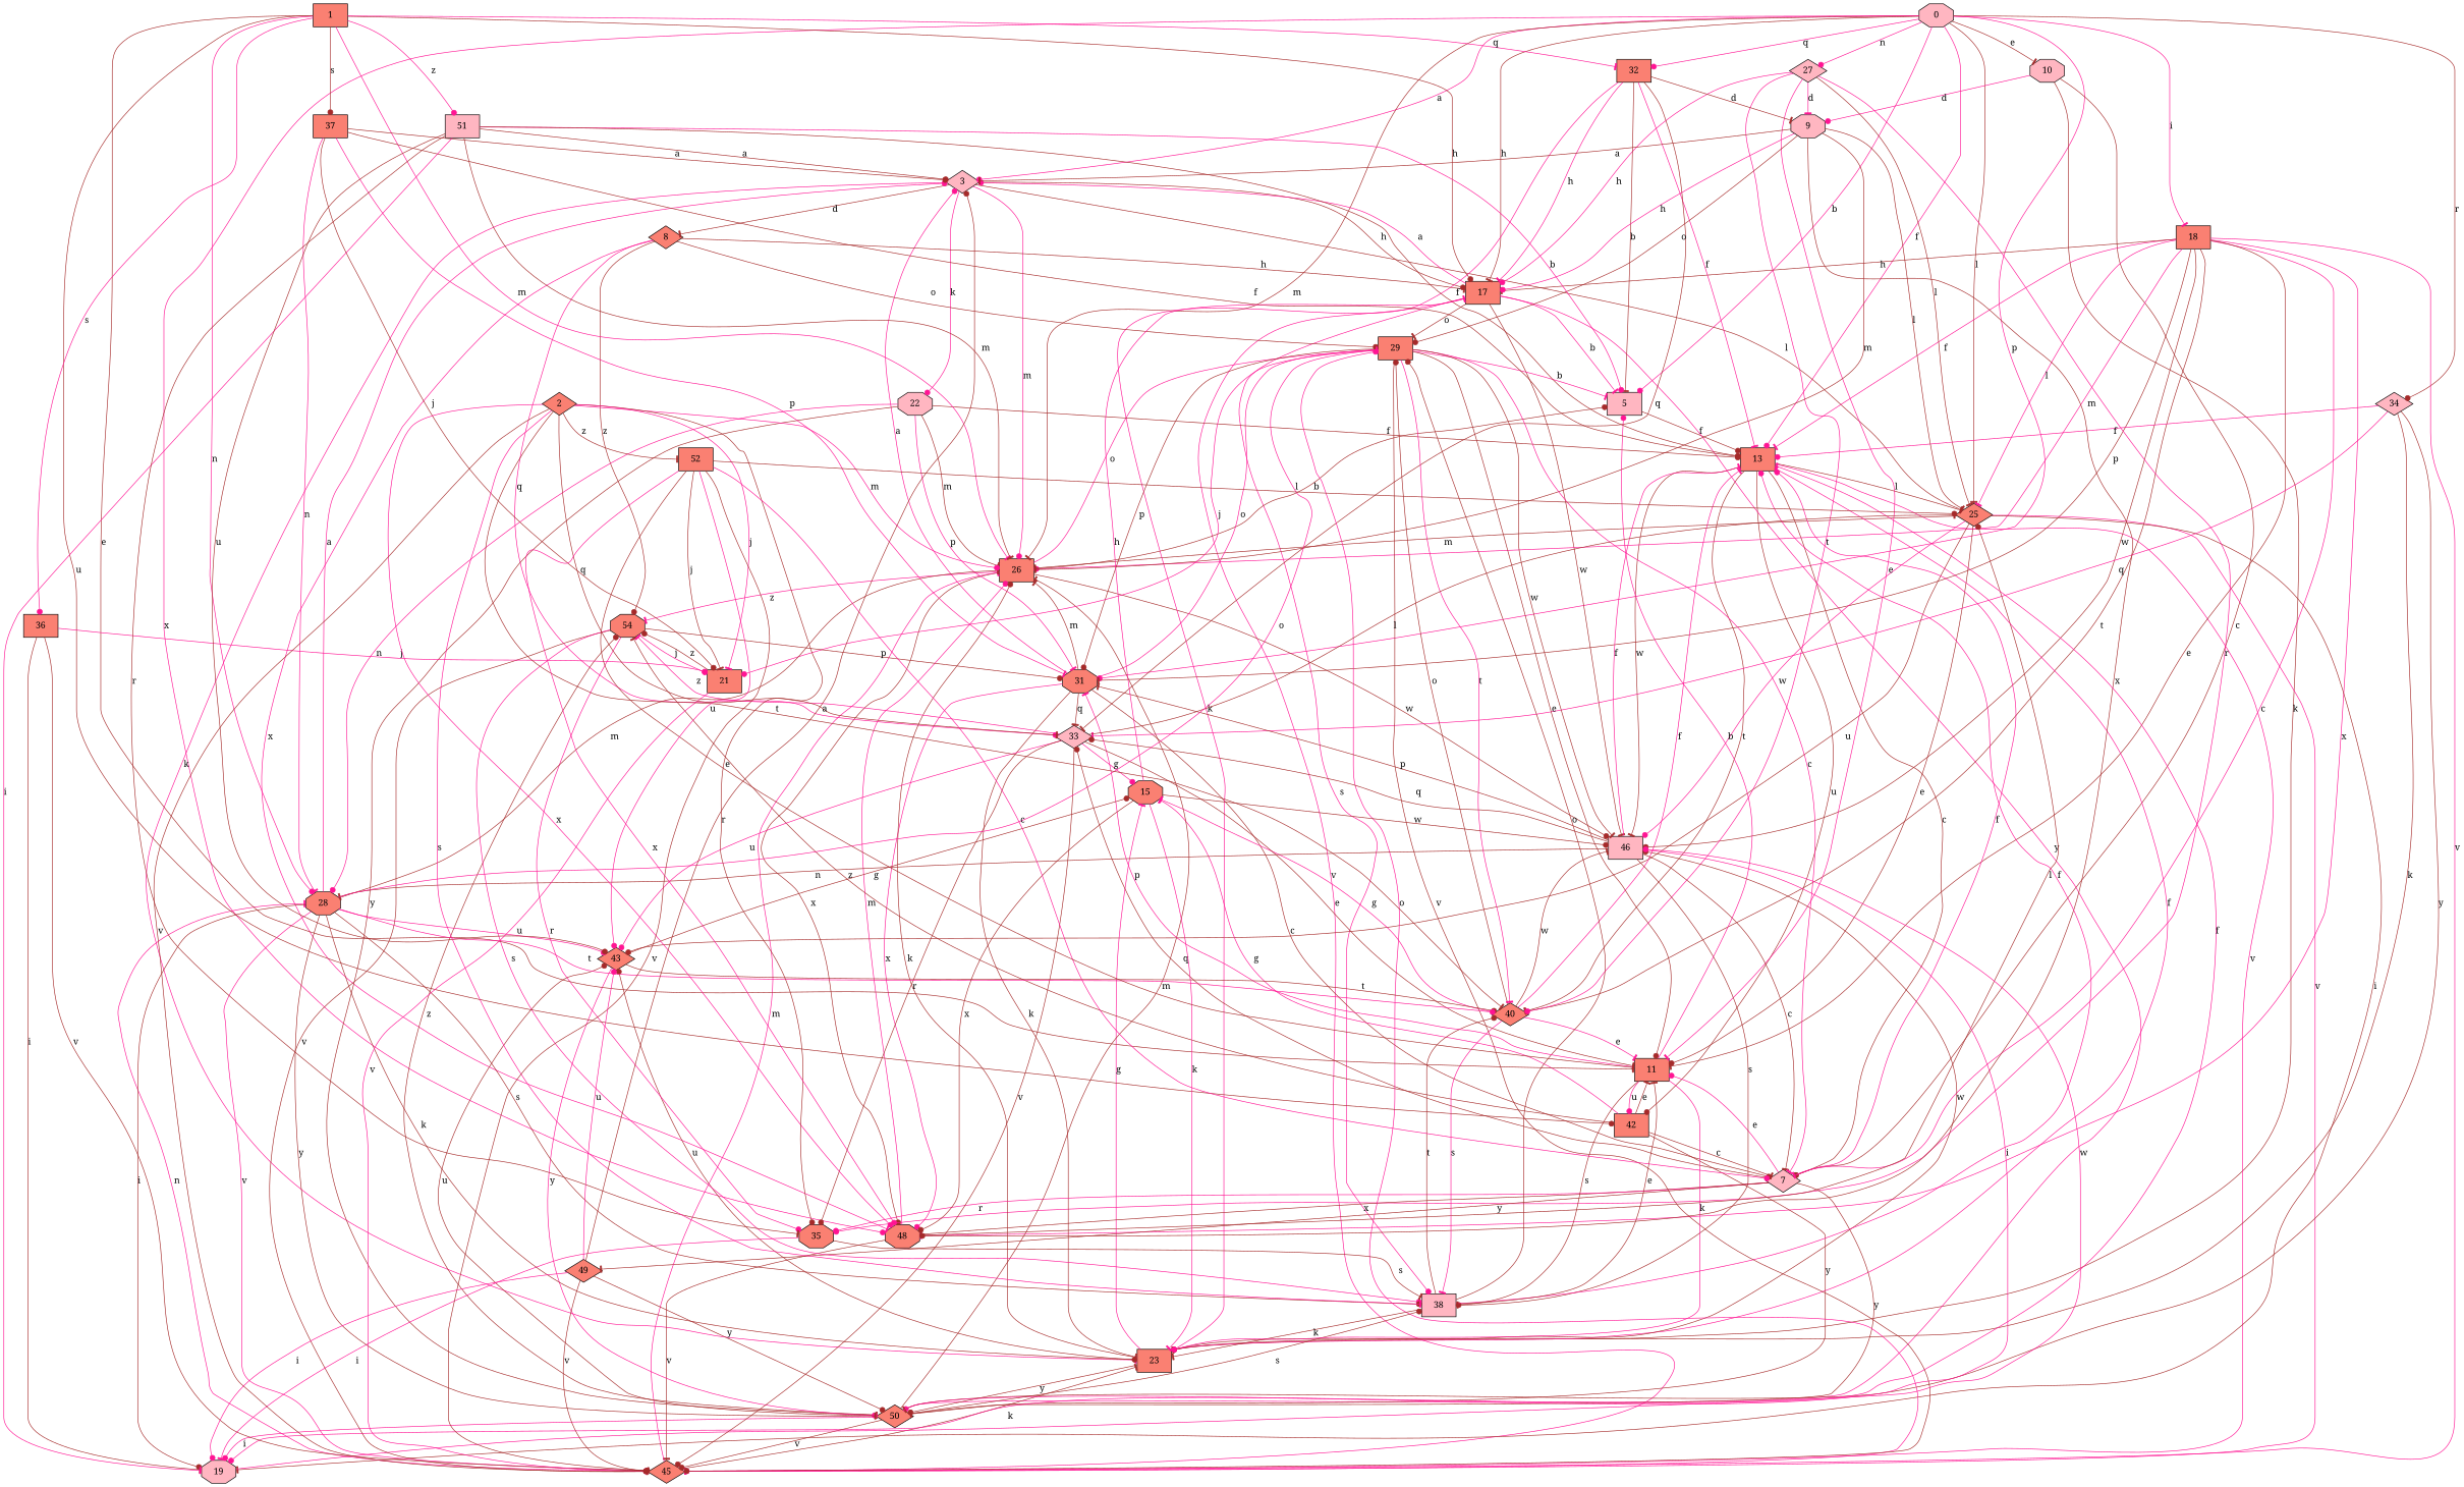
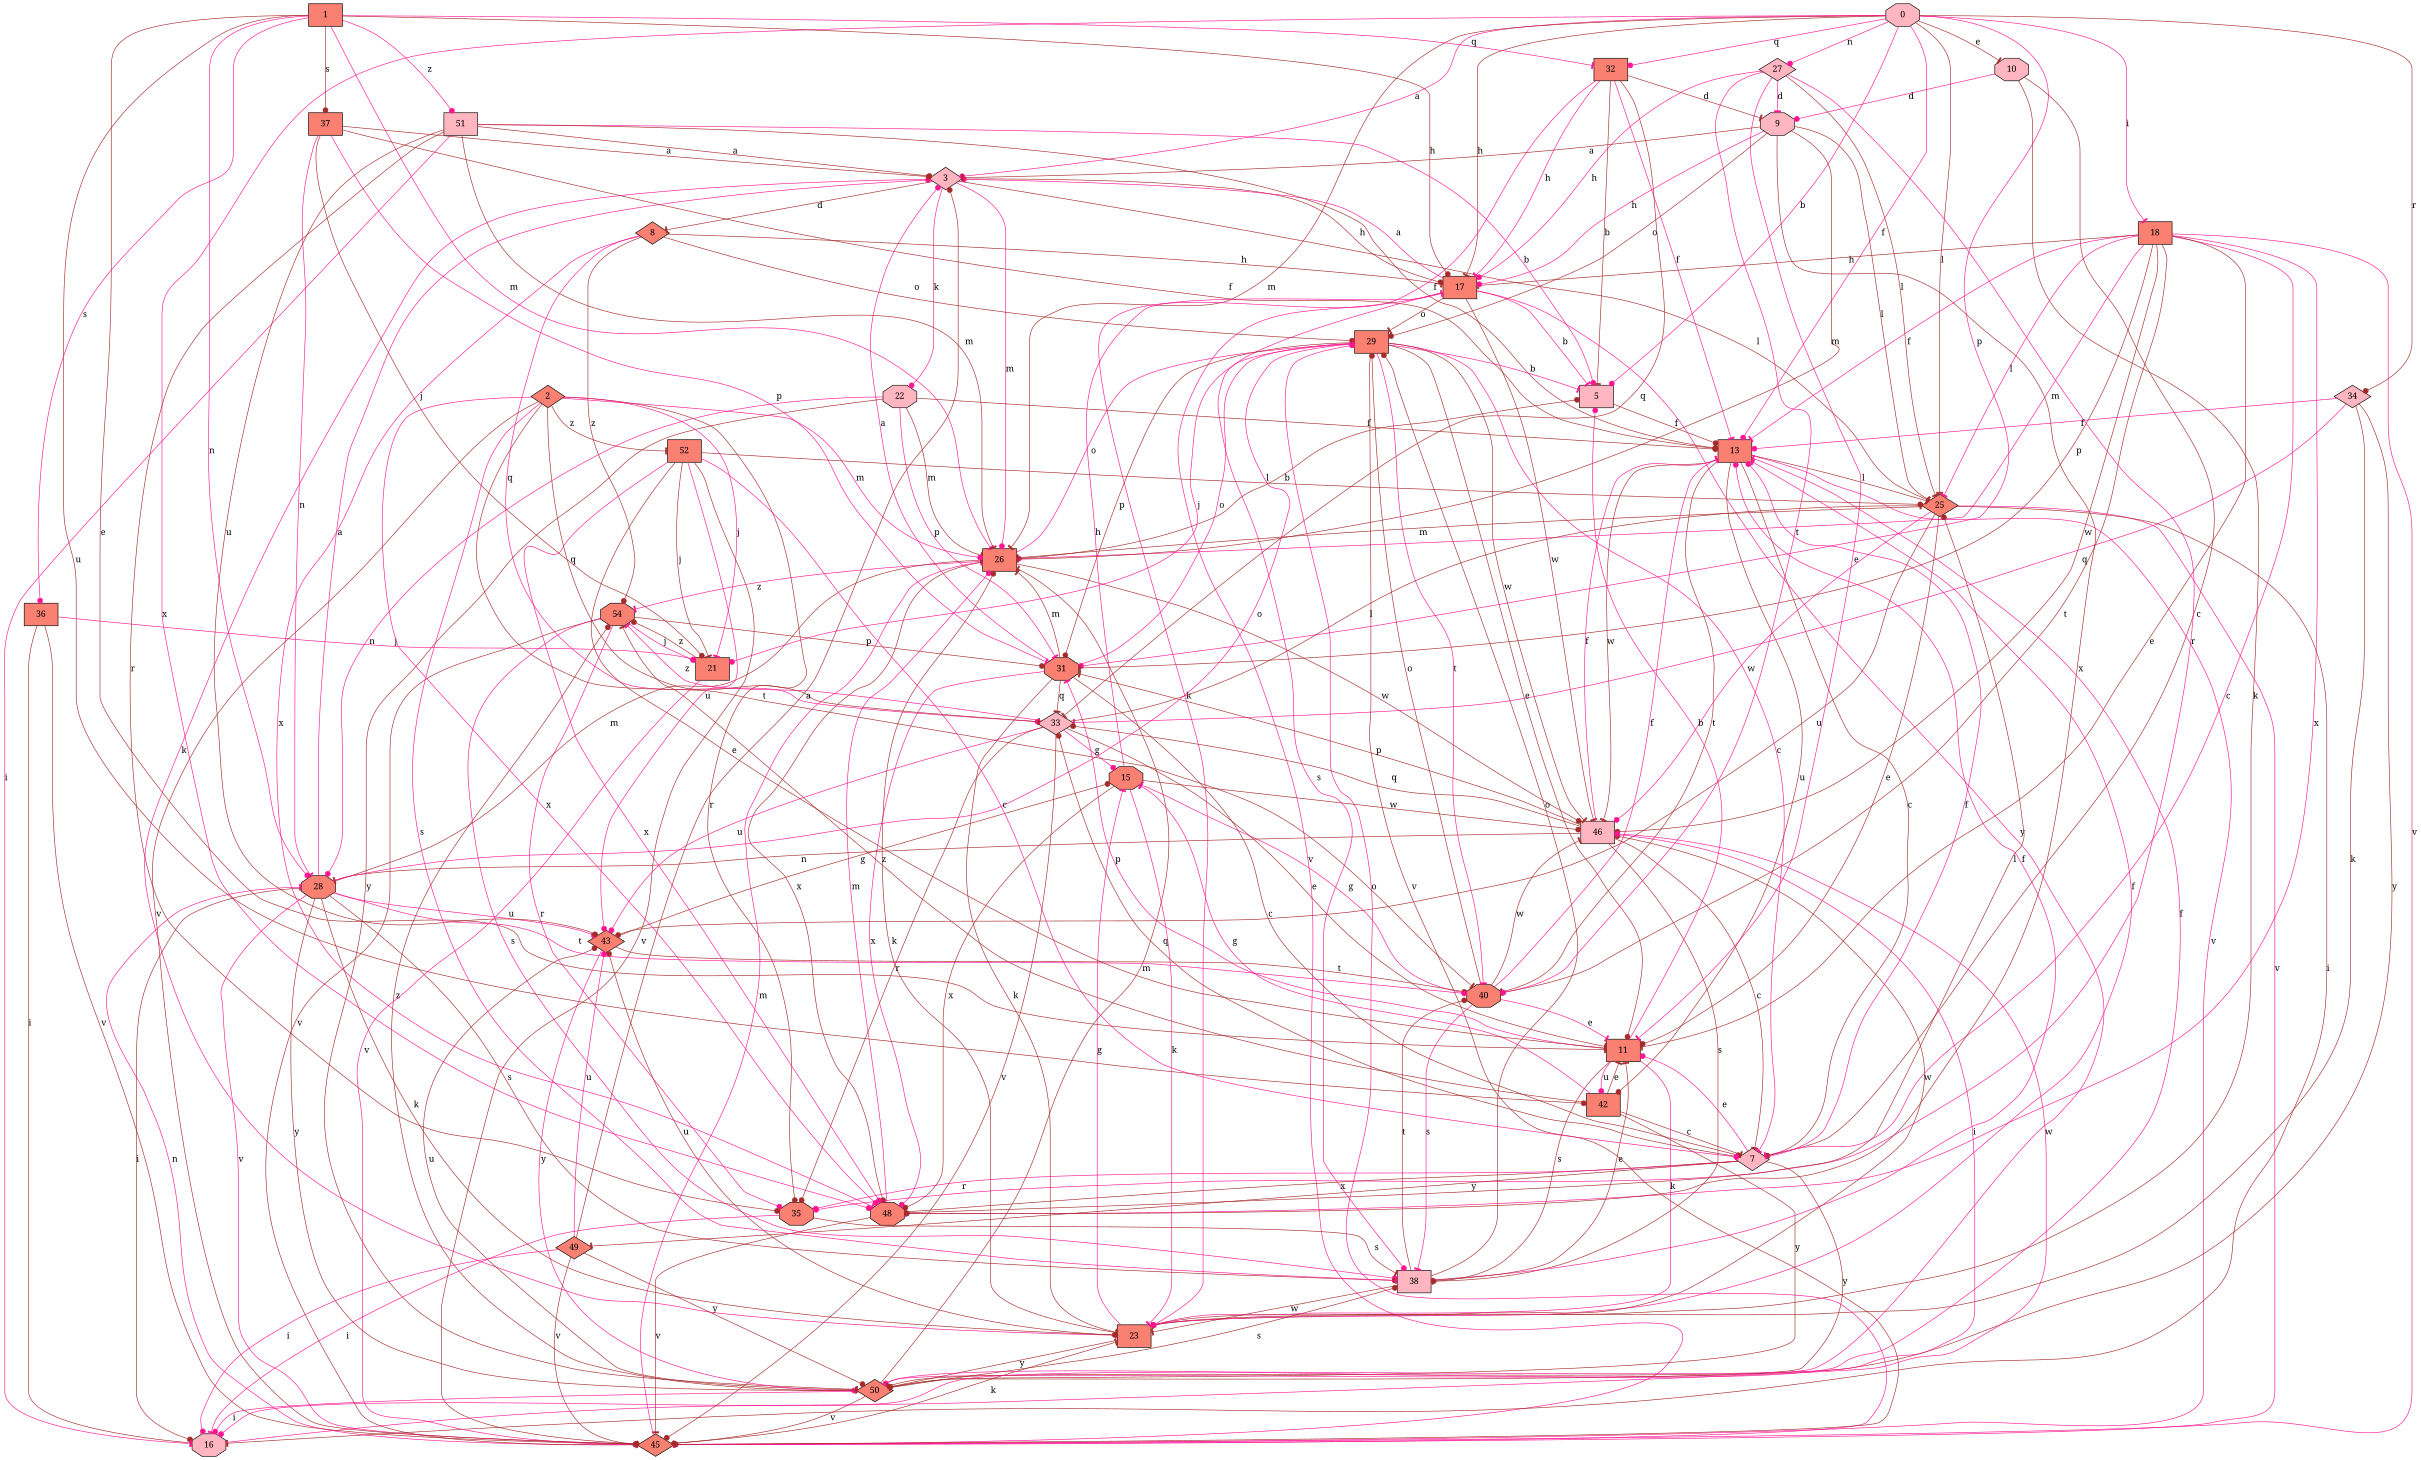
  strict digraph {
    fontname="Noto Serif"
    node [fillcolor=salmon fontname="Noto Serif" shape=box style=filled]
    edge [arrowhead=dot color=brown fontname="Noto Serif"]
    0 [fillcolor=lightpink shape=octagon]
    3 [fillcolor=lightpink shape=diamond]
    5 [fillcolor=lightpink]
    10 [fillcolor=lightpink shape=octagon]
    13
    17
    18
    25 [shape=diamond]
    26
    27 [fillcolor=lightpink shape=diamond]
    31 [shape=octagon]
    32
    34 [fillcolor=lightpink shape=diamond]
    48 [shape=octagon]
    8 [shape=diamond]
    22 [fillcolor=lightpink shape=octagon]
    23
    7 [fillcolor=lightpink shape=diamond]
    9 [fillcolor=lightpink shape=octagon]
    42
-   40 [shape=diamond]
+   40 [shape=octagon]
    45 [shape=diamond]
    46 [fillcolor=lightpink]
    38 [fillcolor=lightpink]
    50 [shape=diamond]
    29
    11
-   19 [fillcolor=lightpink shape=octagon]
+   19 [fillcolor=lightpink shape=octagon label=16]
    43 [shape=diamond]
    54 [shape=octagon]
    35 [shape=octagon]
    33 [fillcolor=lightpink shape=diamond]
    1
    28 [shape=octagon]
    36
    37
    51 [fillcolor=lightpink]
    21
    15 [shape=octagon]
    2 [shape=diamond]
    52
    49 [shape=diamond]
    0 -> 3 [color=deeppink label=a]
    0 -> 5 [color=deeppink label=b]
    0 -> 10 [arrowhead=tee label=e]
    0 -> 13 [color=deeppink label=f]
    0 -> 17 [arrowhead=tee label=h]
    0 -> 18 [arrowhead=tee color=deeppink label=i]
    0 -> 25 [arrowhead=tee label=l]
    0 -> 26 [arrowhead=tee label=m]
    0 -> 27 [color=deeppink label=n]
    0 -> 31 [color=deeppink label=p]
    0 -> 32 [color=deeppink label=q]
    0 -> 34 [label=r]
    0 -> 48 [color=deeppink label=x]
    3 -> 17 [label=h]
    3 -> 25 [arrowhead=tee label=l]
    3 -> 26 [color=deeppink label=m]
    3 -> 8 [arrowhead=tee label=d]
    3 -> 22 [color=deeppink label=k]
    3 -> 23 [arrowhead=tee color=deeppink label=k]
    5 -> 13 [label=f]
    10 -> 23 [label=k]
    10 -> 7 [label=c]
    10 -> 9 [color=deeppink label=d]
    13 -> 25 [arrowhead=tee label=l]
    13 -> 7 [label=c]
    13 -> 42 [label=u]
    13 -> 40 [arrowhead=tee label=t]
    13 -> 45 [arrowhead=tee color=deeppink label=v]
    13 -> 46 [arrowhead=tee label=w]
    17 -> 3 [color=deeppink label=a]
    17 -> 5 [arrowhead=tee color=deeppink label=b]
    17 -> 45 [color=deeppink label=v]
    17 -> 46 [arrowhead=tee label=w]
    17 -> 38 [color=deeppink label=s]
    17 -> 50 [color=deeppink label=y]
    17 -> 29 [arrowhead=tee label=o]
    18 -> 13 [arrowhead=tee color=deeppink label=f]
    18 -> 17 [arrowhead=tee label=h]
    18 -> 25 [arrowhead=tee color=deeppink label=l]
    18 -> 26 [color=deeppink label=m]
    18 -> 31 [arrowhead=tee label=p]
    18 -> 48 [arrowhead=tee color=deeppink label=x]
    18 -> 7 [arrowhead=tee color=deeppink label=c]
    18 -> 40 [arrowhead=tee label=t]
    18 -> 45 [arrowhead=tee color=deeppink label=v]
    18 -> 46 [label=w]
    18 -> 11 [arrowhead=tee label=e]
    25 -> 26 [arrowhead=tee label=m]
    25 -> 45 [arrowhead=tee color=deeppink label=v]
    25 -> 46 [color=deeppink label=w]
    25 -> 11 [label=e]
    25 -> 19 [arrowhead=tee label=i]
    25 -> 43 [label=u]
    26 -> 5 [label=b]
    26 -> 48 [label=x]
    26 -> 46 [label=w]
    26 -> 29 [arrowhead=tee color=deeppink label=o]
    26 -> 54 [arrowhead=tee color=deeppink label=z]
    27 -> 17 [color=deeppink label=h]
    27 -> 25 [arrowhead=tee label=l]
    27 -> 9 [arrowhead=tee color=deeppink label=d]
    27 -> 40 [color=deeppink label=t]
    27 -> 11 [arrowhead=tee color=deeppink label=e]
    27 -> 35 [color=deeppink label=r]
    31 -> 3 [color=deeppink label=a]
    31 -> 26 [arrowhead=tee label=m]
    31 -> 48 [color=deeppink label=x]
    31 -> 23 [arrowhead=tee label=k]
    31 -> 7 [label=c]
    31 -> 29 [arrowhead=tee color=deeppink label=o]
    31 -> 33 [arrowhead=tee label=q]
    32 -> 5 [arrowhead=tee label=b]
    32 -> 13 [arrowhead=tee color=deeppink label=f]
    32 -> 17 [arrowhead=tee color=deeppink label=h]
    32 -> 23 [color=deeppink label=k]
    32 -> 9 [arrowhead=tee label=d]
    32 -> 33 [arrowhead=tee label=q]
    34 -> 13 [color=deeppink label=f]
    34 -> 23 [arrowhead=tee label=k]
    34 -> 50 [arrowhead=tee label=y]
    34 -> 33 [arrowhead=tee color=deeppink label=q]
    48 -> 25 [label=l]
    48 -> 26 [color=deeppink label=m]
    48 -> 45 [arrowhead=tee label=v]
    8 -> 17 [arrowhead=tee label=h]
    8 -> 48 [arrowhead=tee color=deeppink label=x]
    8 -> 29 [label=o]
    8 -> 54 [label=z]
    8 -> 33 [color=deeppink label=q]
    22 -> 13 [label=f]
    22 -> 26 [arrowhead=tee label=m]
    22 -> 31 [arrowhead=tee color=deeppink label=p]
    22 -> 50 [arrowhead=tee label=y]
    22 -> 28 [color=deeppink label=n]
    23 -> 13 [arrowhead=tee color=deeppink label=f]
    23 -> 26 [label=k]
    23 -> 46 [label=w]
    23 -> 50 [label=y]
    23 -> 43 [label=u]
    23 -> 15 [arrowhead=tee color=deeppink label=g]
    7 -> 13 [color=deeppink label=f]
    7 -> 48 [arrowhead=tee label=x]
    7 -> 50 [arrowhead=tee label=y]
    7 -> 11 [color=deeppink label=e]
    7 -> 35 [color=deeppink label=r]
    7 -> 33 [label=q]
    7 -> 49 [arrowhead=tee label=y]
    9 -> 3 [arrowhead=tee label=a]
    9 -> 17 [color=deeppink label=h]
    9 -> 25 [arrowhead=tee label=l]
    9 -> 26 [arrowhead=tee label=m]
    9 -> 48 [label=x]
    9 -> 29 [label=o]
    42 -> 7 [arrowhead=tee label=c]
    42 -> 50 [arrowhead=tee label=y]
    42 -> 11 [arrowhead=tee label=e]
    42 -> 54 [arrowhead=tee label=z]
    42 -> 15 [arrowhead=tee color=deeppink label=g]
    40 -> 13 [arrowhead=tee color=deeppink label=f]
    40 -> 46 [arrowhead=tee label=w]
    40 -> 38 [arrowhead=tee color=deeppink label=s]
    40 -> 29 [label=o]
    40 -> 11 [arrowhead=tee color=deeppink label=e]
    40 -> 15 [arrowhead=tee color=deeppink label=g]
    45 -> 26 [arrowhead=tee color=deeppink label=m]
    45 -> 23 [arrowhead=tee label=k]
    45 -> 29 [color=deeppink label=o]
    45 -> 28 [arrowhead=tee color=deeppink label=n]
    46 -> 13 [arrowhead=tee color=deeppink label=f]
    46 -> 31 [arrowhead=tee label=p]
    46 -> 7 [arrowhead=tee label=c]
    46 -> 38 [label=s]
    46 -> 19 [color=deeppink label=i]
    46 -> 33 [label=q]
    46 -> 28 [arrowhead=tee label=n]
    38 -> 13 [color=deeppink label=f]
-   38 -> 23 [arrowhead=tee label=k]
+   38 -> 23 [arrowhead=tee label=w]
    38 -> 40 [label=t]
    38 -> 29 [label=o]
    38 -> 11 [arrowhead=tee label=e]
    50 -> 13 [arrowhead=tee color=deeppink label=f]
    50 -> 26 [arrowhead=tee label=m]
    50 -> 45 [label=v]
    50 -> 38 [label=s]
    50 -> 19 [color=deeppink label=i]
    50 -> 43 [label=u]
    50 -> 54 [label=z]
    29 -> 5 [arrowhead=tee color=deeppink label=b]
    29 -> 31 [label=p]
    29 -> 7 [arrowhead=tee color=deeppink label=c]
    29 -> 40 [arrowhead=tee color=deeppink label=t]
    29 -> 45 [label=v]
    29 -> 46 [arrowhead=tee label=w]
    29 -> 11 [label=e]
    29 -> 21 [color=deeppink label=j]
    11 -> 5 [color=deeppink label=b]
    11 -> 31 [arrowhead=tee color=deeppink label=p]
    11 -> 23 [color=deeppink label=k]
    11 -> 42 [color=deeppink label=u]
    11 -> 38 [arrowhead=tee label=s]
    19 -> 46 [color=deeppink label=w]
    43 -> 40 [label=t]
    43 -> 50 [color=deeppink label=y]
    43 -> 15 [label=g]
    54 -> 31 [label=p]
    54 -> 45 [arrowhead=tee label=v]
    54 -> 38 [color=deeppink label=s]
    54 -> 35 [color=deeppink label=r]
    54 -> 21 [color=deeppink label=j]
    35 -> 38 [arrowhead=tee label=s]
    35 -> 19 [arrowhead=tee color=deeppink label=i]
    33 -> 25 [arrowhead=tee label=l]
    33 -> 45 [label=v]
    33 -> 11 [arrowhead=tee label=e]
    33 -> 43 [color=deeppink label=u]
    33 -> 54 [arrowhead=tee color=deeppink label=z]
    33 -> 35 [label=r]
    33 -> 15 [color=deeppink label=g]
    1 -> 17 [label=h]
    1 -> 26 [arrowhead=tee color=deeppink label=m]
    1 -> 32 [arrowhead=tee color=deeppink label=q]
    1 -> 42 [label=u]
    1 -> 11 [arrowhead=tee label=e]
    1 -> 28 [color=deeppink label=n]
    1 -> 36 [color=deeppink label=s]
    1 -> 37 [label=s]
    1 -> 51 [color=deeppink label=z]
    28 -> 3 [color=deeppink label=a]
    28 -> 26 [arrowhead=tee label=m]
    28 -> 23 [label=k]
    28 -> 40 [color=deeppink label=t]
    28 -> 45 [color=deeppink label=v]
    28 -> 38 [label=s]
    28 -> 50 [arrowhead=tee label=y]
    28 -> 29 [arrowhead=tee color=deeppink label=o]
    28 -> 19 [label=i]
    28 -> 43 [color=deeppink label=u]
    36 -> 45 [arrowhead=tee label=v]
    36 -> 19 [arrowhead=tee label=i]
    36 -> 21 [color=deeppink label=j]
    37 -> 3 [label=a]
    37 -> 13 [label=f]
    37 -> 31 [arrowhead=tee color=deeppink label=p]
    37 -> 28 [arrowhead=tee color=deeppink label=n]
    37 -> 21 [label=j]
    51 -> 3 [label=a]
    51 -> 5 [color=deeppink label=b]
    51 -> 13 [label=f]
    51 -> 26 [arrowhead=tee label=m]
    51 -> 19 [arrowhead=tee color=deeppink label=i]
    51 -> 43 [label=u]
-   51 -> 35 [arrowhead=tee label=r]
+   51 -> 35 [label=r]
    21 -> 45 [color=deeppink label=v]
    21 -> 54 [label=z]
    15 -> 17 [arrowhead=tee color=deeppink label=h]
    15 -> 48 [label=x]
    15 -> 23 [arrowhead=tee color=deeppink label=k]
    15 -> 46 [label=w]
    2 -> 26 [color=deeppink label=m]
    2 -> 48 [color=deeppink label=x]
    2 -> 40 [arrowhead=tee label=t]
    2 -> 45 [label=v]
    2 -> 38 [arrowhead=tee color=deeppink label=s]
    2 -> 35 [label=r]
    2 -> 33 [arrowhead=tee label=q]
    2 -> 21 [arrowhead=tee color=deeppink label=j]
    2 -> 52 [arrowhead=tee label=z]
    52 -> 25 [label=l]
    52 -> 48 [color=deeppink label=x]
    52 -> 7 [color=deeppink label=c]
    52 -> 45 [label=v]
    52 -> 11 [arrowhead=tee label=e]
    52 -> 43 [color=deeppink label=u]
    52 -> 21 [arrowhead=tee label=j]
    49 -> 3 [label=a]
    49 -> 45 [label=v]
    49 -> 50 [label=y]
    49 -> 19 [color=deeppink label=i]
    49 -> 43 [color=deeppink label=u]
  }
